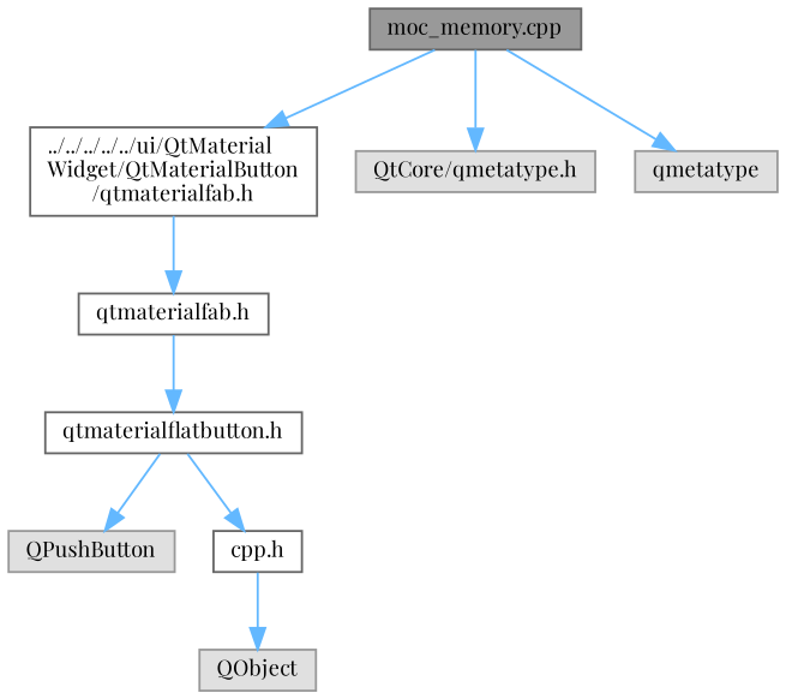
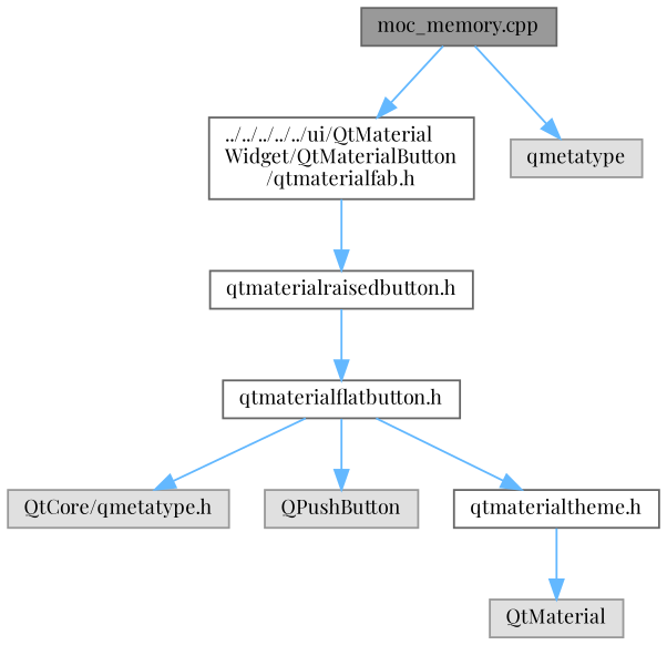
  digraph {
    fontname="Playfair Display"
    node [color=grey40 fillcolor=white fontname="Playfair Display" fontsize=10 shape=box style=filled]
    edge [color=steelblue1 fontname="Playfair Display" fontsize=10 labelfontname=Helvetica labelfontsize=10 style=solid]
    n1 [color=gray40 fillcolor=grey60 fontcolor=black height=0.2 label="moc_memory.cpp" width=0.4]
    n2 [height=0.2 label="../../../../../ui/QtMaterial\lWidget/QtMaterialButton\l/qtmaterialfab.h" width=0.4]
    n3 [color=grey60 fillcolor="#E0E0E0" height=0.2 label="QtCore/qmetatype.h" width=0.4]
    n4 [color=grey60 fillcolor="#E0E0E0" height=0.2 label=qmetatype width=0.4]
-   n5 [height=0.2 label="qtmaterialfab.h" width=0.4]
+   n5 [height=0.2 label="qtmaterialraisedbutton.h" width=0.4]
    n6 [height=0.2 label="qtmaterialflatbutton.h" width=0.4]
    n7 [color=grey60 fillcolor="#E0E0E0" height=0.2 label=QPushButton width=0.4]
-   n8 [height=0.2 label="cpp.h" width=0.4]
-   n9 [color=grey60 fillcolor="#E0E0E0" height=0.2 label=QObject width=0.4]
+   n8 [height=0.2 label="qtmaterialtheme.h" width=0.4]
+   n9 [color=grey60 fillcolor="#E0E0E0" height=0.2 label=QtMaterial width=0.4]
    n1 -> n2
-   n1 -> n3
+   n6 -> n3
    n1 -> n4
    n2 -> n5
    n5 -> n6
    n6 -> n7
    n6 -> n8
    n8 -> n9
  }
